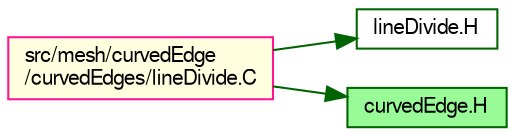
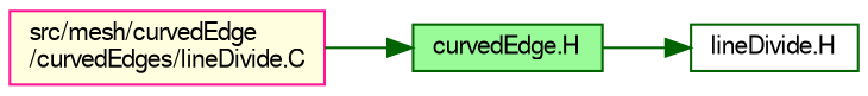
  digraph {
    rankdir=LR
    node [color=darkgreen fontname=FreeSans fontsize=10 shape=record style=filled]
    edge [color=darkgreen fontname=FreeSans fontsize=10 labelfontname=FreeSans labelfontsize=10 style=solid]
    n1 [color=deeppink fillcolor=lightyellow fontcolor=black height=0.2 label="src/mesh/curvedEdge\l/curvedEdges/lineDivide.C" width=0.4]
    n2 [fillcolor=white height=0.2 label="lineDivide.H" width=0.4]
    n3 [fillcolor=palegreen height=0.2 label="curvedEdge.H" width=0.4]
-   n1 -> n2
+   n3 -> n2
    n1 -> n3
  }
